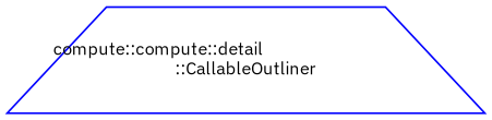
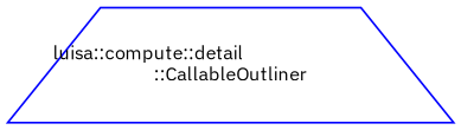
  digraph {
    rankdir=LR
    fontname="IBM Plex Sans"
-   n1 [color=blue fillcolor=white fontname="IBM Plex Sans" fontsize=10 height=0.2 label="compute::compute::detail\l::CallableOutliner" shape=trapezium style=filled width=0.4]
+   n1 [color=blue fillcolor=white fontname="IBM Plex Sans" fontsize=10 height=0.2 label="luisa::compute::detail\l::CallableOutliner" shape=trapezium style=filled width=0.4]
  }
